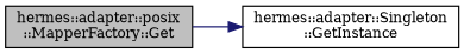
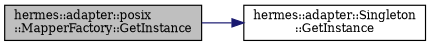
  digraph {
    rankdir=LR
    fontname="DejaVu Serif"
    node [color=black fontname="DejaVu Serif" fontsize=10 shape=record style=filled]
-   n1 [fillcolor=grey75 fontcolor=black height=0.2 label="hermes::adapter::posix\l::MapperFactory::Get" width=0.4]
+   n1 [fillcolor=grey75 fontcolor=black height=0.2 label="hermes::adapter::posix\l::MapperFactory::GetInstance" width=0.4]
    n2 [fillcolor=white height=0.2 label="hermes::adapter::Singleton\l::GetInstance" width=0.4]
    n1 -> n2 [color=midnightblue fontname="DejaVu Serif" fontsize=10 labelfontname=Helvetica labelfontsize=10 style=solid]
  }
